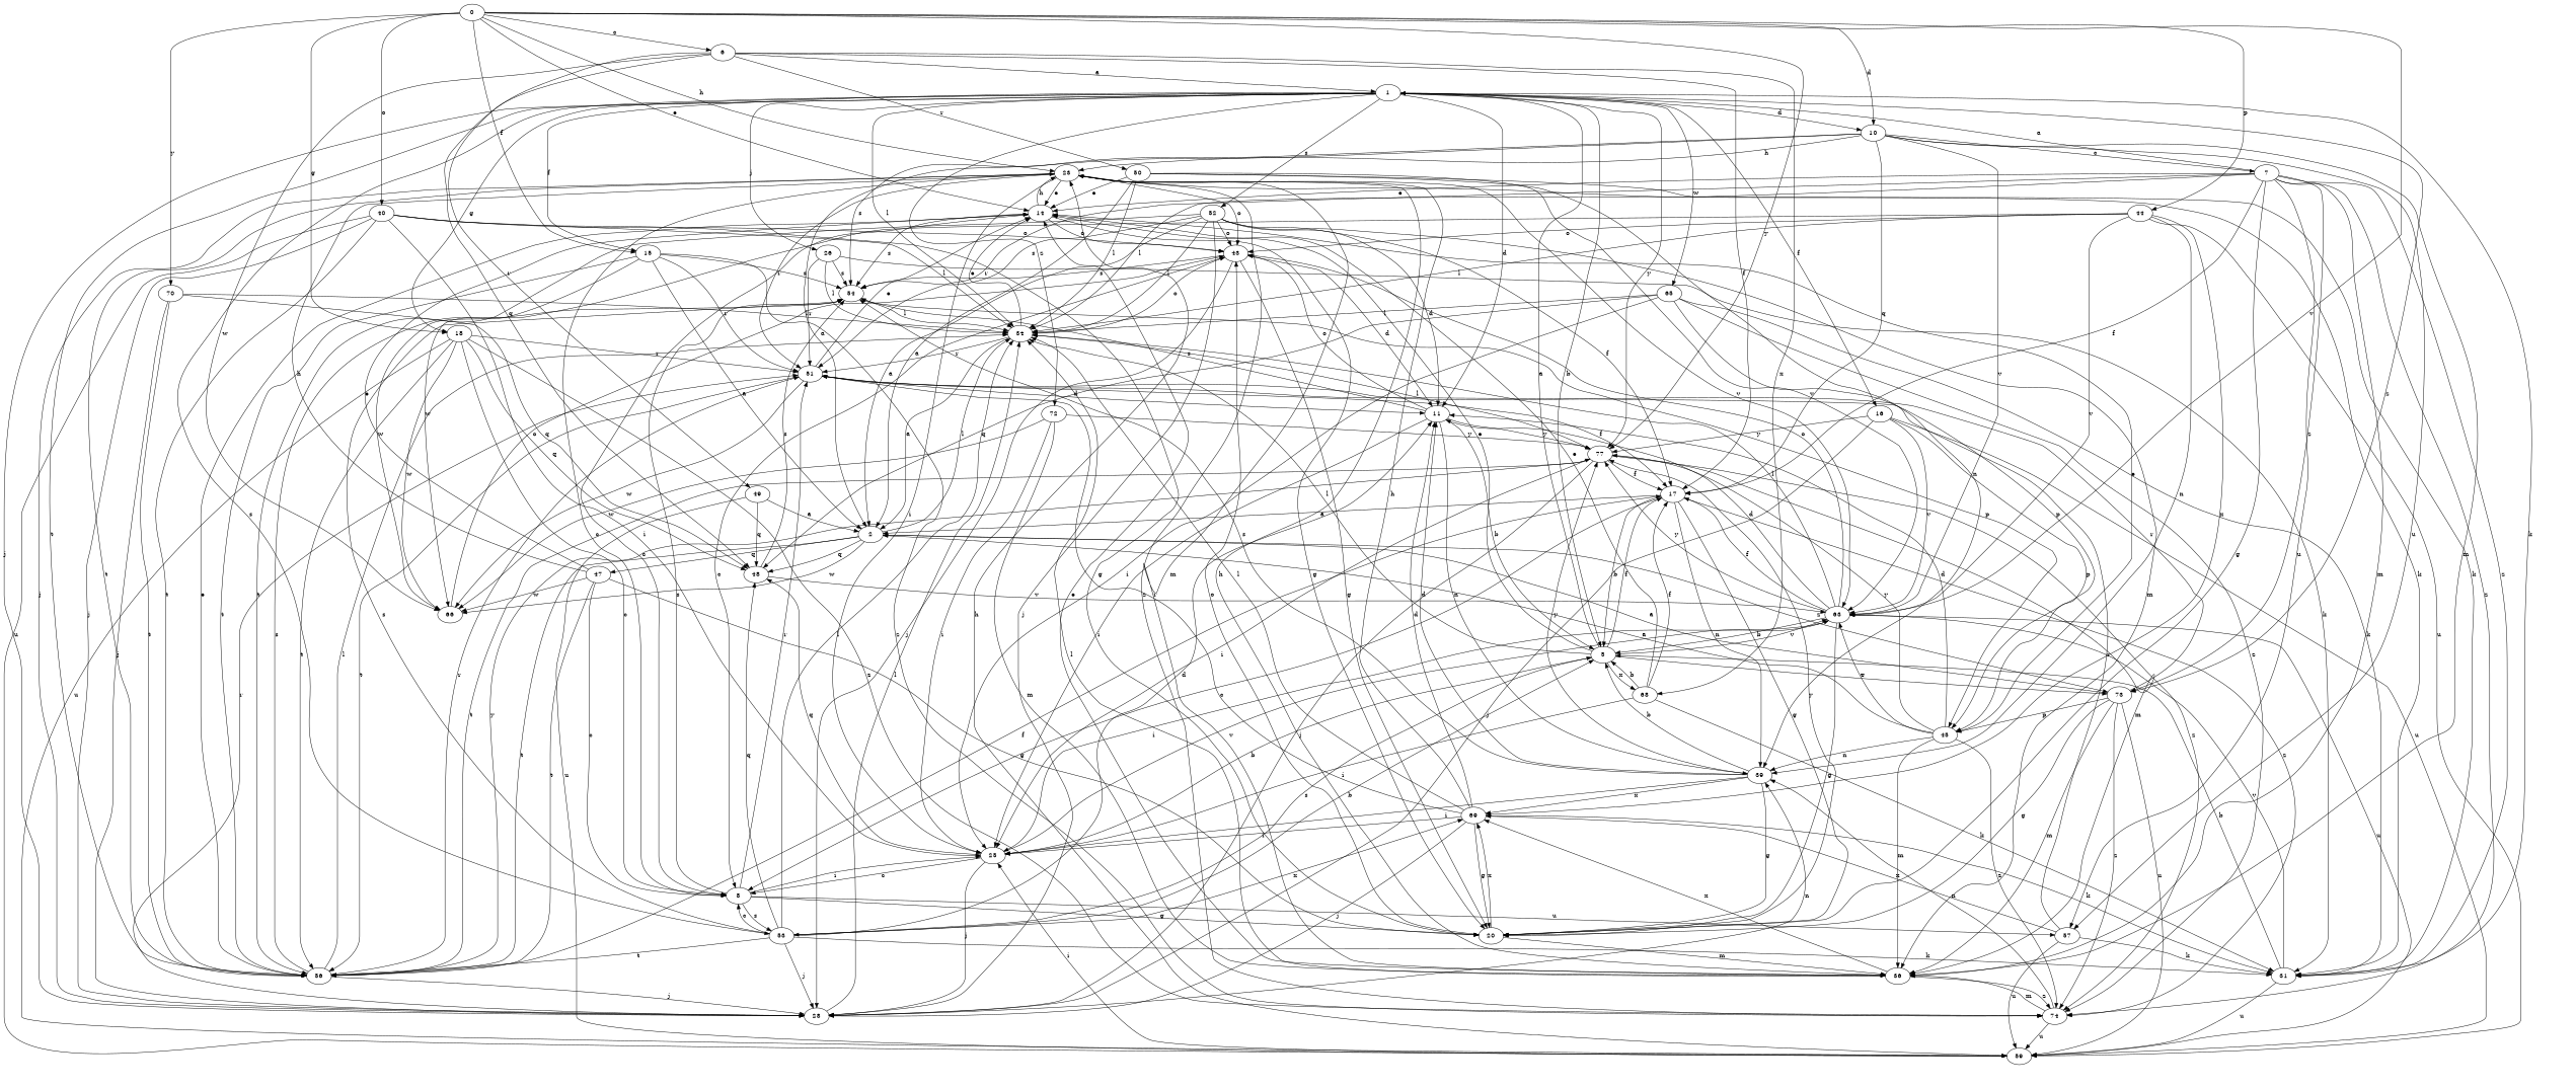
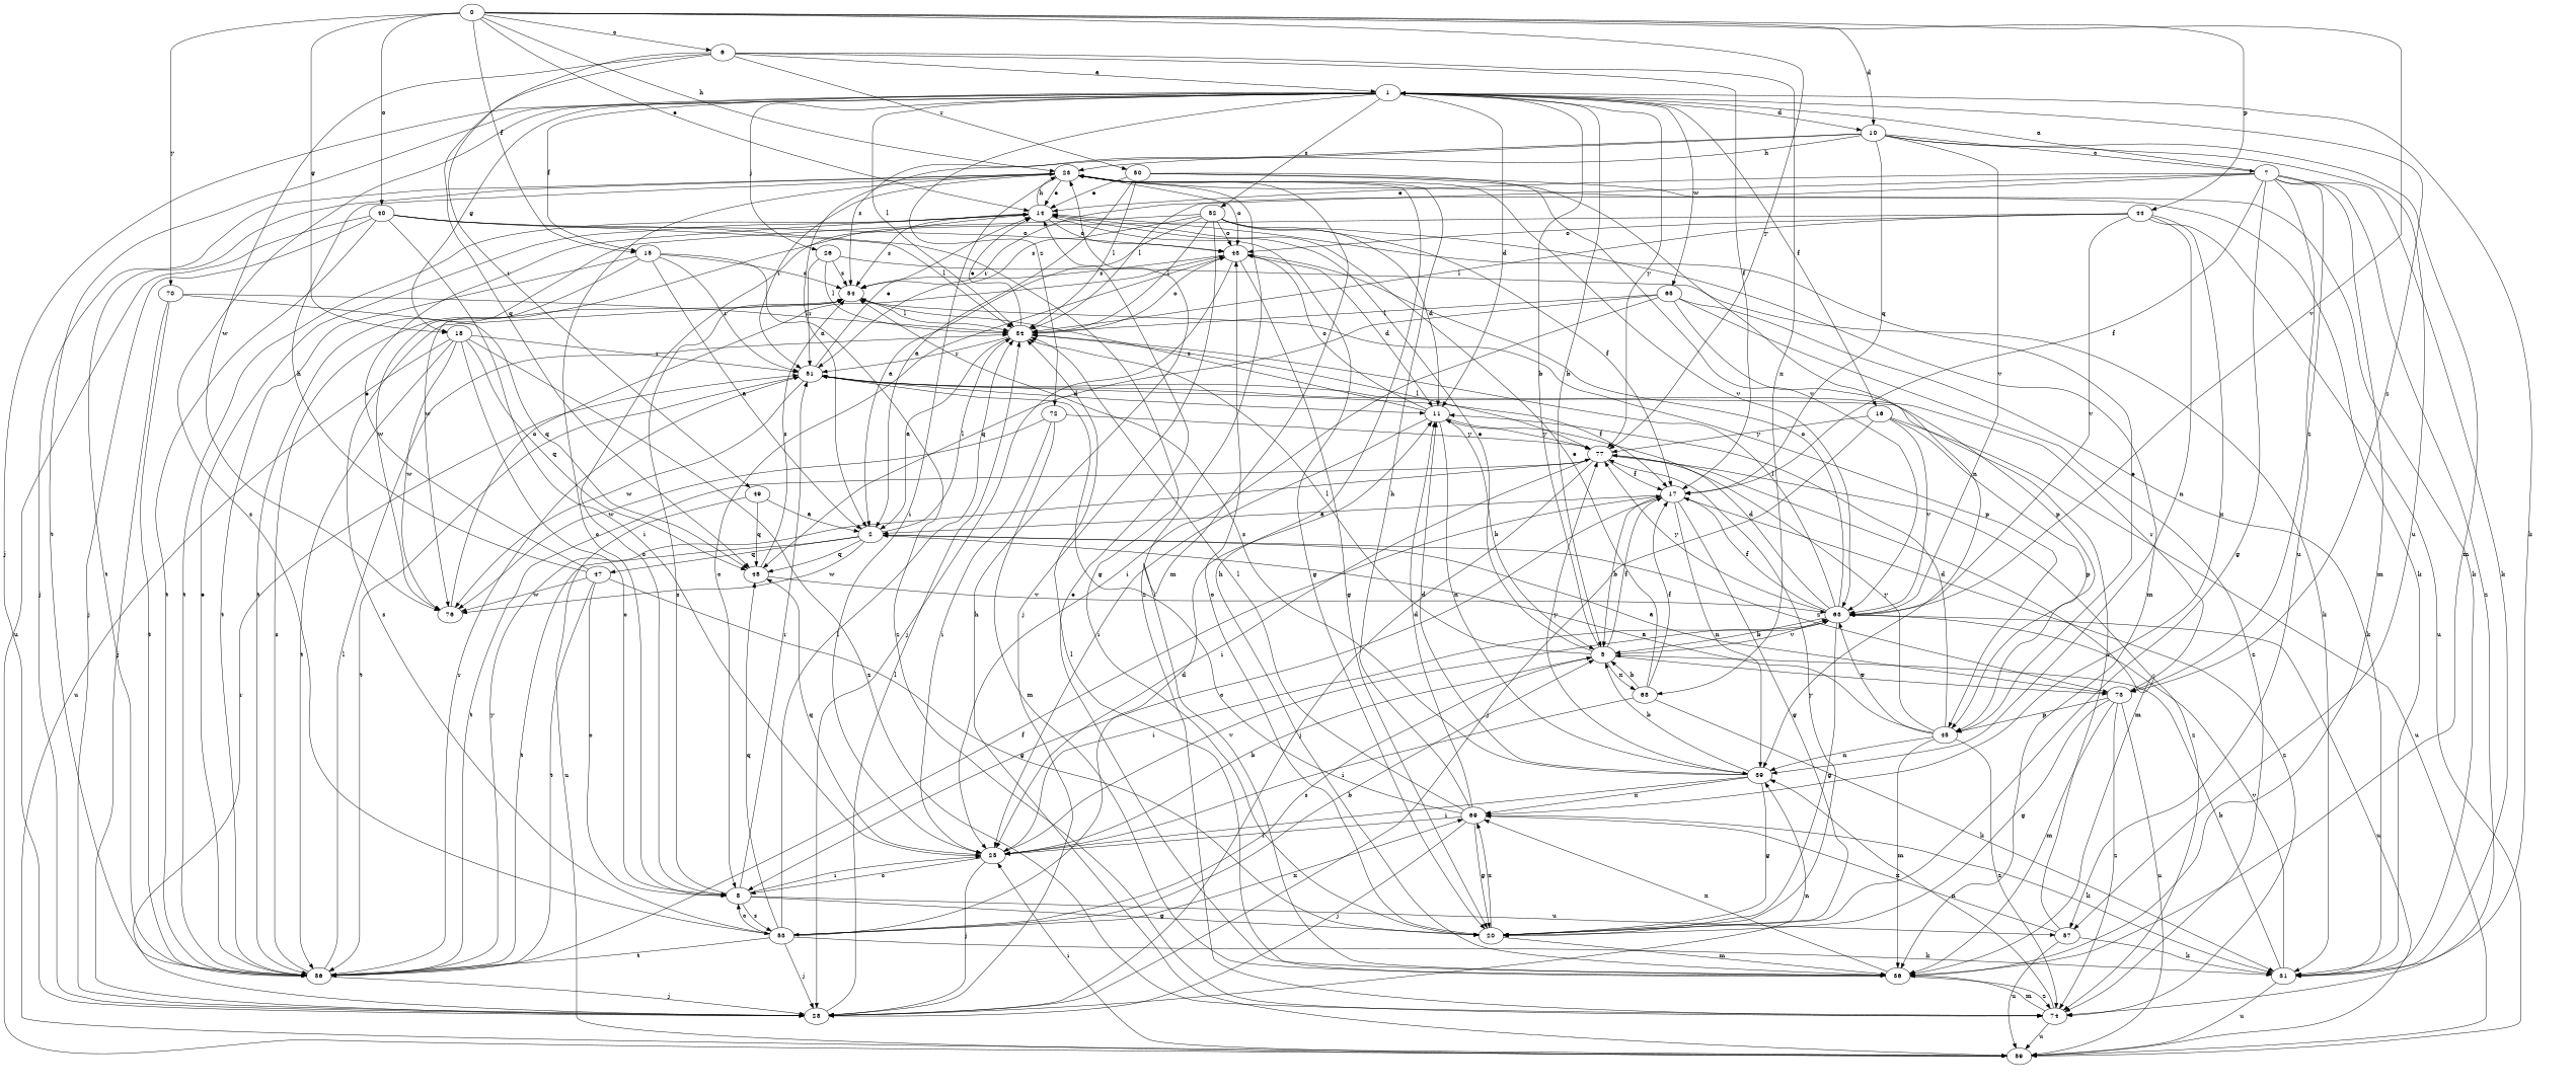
  strict digraph {
    0
    6
    10
    14
    15
    18
    23
    40
    44
    63
    70
    n12 [label=77]
    1
    48
-   66
+   66 [label=76]
    17
    68
    49
    50
    2
    7
    36
    57
    54
    56
    20
    8
    43
    51
    74
    59
    28
    31
    25
    34
    39
    69
    5
    11
    16
    26
    52
    53
    65
    72
    73
    45
    47
    0 -> 6 [label=c]
    0 -> 10 [label=d]
    0 -> 14 [label=e]
    0 -> 15 [label=f]
    0 -> 18 [label=g]
    0 -> 23 [label=h]
    0 -> 40 [label=o]
    0 -> 44 [label=p]
    0 -> 63 [label=v]
    0 -> 70 [label=y]
    0 -> n12 [label=y]
    6 -> 1 [label=a]
    6 -> 48 [label=q]
    6 -> 66 [label=w]
    6 -> 17 [label=f]
    6 -> 68 [label=x]
    6 -> 49 [label=r]
    6 -> 50 [label=r]
    10 -> 23 [label=h]
    10 -> 63 [label=v]
    10 -> 17 [label=q]
    10 -> 2 [label=a]
    10 -> 7 [label=c]
    10 -> 36 [label=m]
    10 -> 57 [label=u]
    10 -> 54 [label=s]
    14 -> 23 [label=h]
    14 -> 54 [label=s]
+   14 -> 56 [label=t]
    14 -> 20 [label=g]
    14 -> 8 [label=c]
    14 -> 43 [label=o]
    15 -> 66 [label=w]
    15 -> 2 [label=a]
    15 -> 54 [label=s]
    15 -> 56 [label=t]
    15 -> 51 [label=r]
    15 -> 74 [label=z]
    18 -> 48 [label=q]
    18 -> 66 [label=w]
    18 -> 56 [label=t]
    18 -> 8 [label=c]
    18 -> 51 [label=r]
    18 -> 74 [label=z]
    18 -> 59 [label=u]
    23 -> 14 [label=e]
    23 -> 63 [label=v]
    23 -> 36 [label=m]
    23 -> 56 [label=t]
    23 -> 8 [label=c]
    23 -> 43 [label=o]
    23 -> 51 [label=r]
    23 -> 74 [label=z]
    23 -> 28 [label=j]
    23 -> 31 [label=k]
    23 -> 25 [label=i]
    40 -> 56 [label=t]
    40 -> 20 [label=g]
    40 -> 43 [label=o]
    40 -> 59 [label=u]
    40 -> 28 [label=j]
    40 -> 25 [label=i]
    40 -> 34 [label=l]
    44 -> 63 [label=v]
    44 -> 66 [label=w]
    44 -> 43 [label=o]
    44 -> 59 [label=u]
    44 -> 34 [label=l]
    44 -> 39 [label=n]
    44 -> 69 [label=x]
    63 -> n12 [label=y]
    63 -> 17 [label=f]
    63 -> 20 [label=g]
    63 -> 43 [label=o]
    63 -> 59 [label=u]
    63 -> 25 [label=i]
    63 -> 34 [label=l]
    63 -> 5 [label=b]
    63 -> 11 [label=d]
    70 -> 48 [label=q]
    70 -> 56 [label=t]
    70 -> 28 [label=j]
    70 -> 34 [label=l]
    n12 -> 17 [label=f]
    n12 -> 36 [label=m]
    n12 -> 56 [label=t]
    n12 -> 74 [label=z]
    n12 -> 28 [label=j]
    n12 -> 25 [label=i]
    n12 -> 34 [label=l]
    1 -> 10 [label=d]
    1 -> 15 [label=f]
    1 -> 18 [label=g]
    1 -> n12 [label=y]
    1 -> 56 [label=t]
    1 -> 28 [label=j]
    1 -> 31 [label=k]
    1 -> 34 [label=l]
    1 -> 5 [label=b]
    1 -> 11 [label=d]
    1 -> 16 [label=f]
    1 -> 26 [label=j]
    1 -> 52 [label=s]
    1 -> 53 [label=s]
    1 -> 65 [label=w]
    1 -> 72 [label=z]
    1 -> 73 [label=z]
    48 -> 63 [label=v]
    48 -> 54 [label=s]
    66 -> 43 [label=o]
    17 -> 2 [label=a]
    17 -> 20 [label=g]
    17 -> 8 [label=c]
    17 -> 74 [label=z]
    17 -> 39 [label=n]
    17 -> 5 [label=b]
    68 -> 14 [label=e]
    68 -> 17 [label=f]
    68 -> 31 [label=k]
    68 -> 25 [label=i]
    68 -> 5 [label=b]
    49 -> 48 [label=q]
    49 -> 2 [label=a]
    49 -> 59 [label=u]
    50 -> 14 [label=e]
    50 -> 63 [label=v]
    50 -> 2 [label=a]
    50 -> 31 [label=k]
    50 -> 34 [label=l]
    50 -> 39 [label=n]
    2 -> 48 [label=q]
    2 -> 66 [label=w]
    2 -> 56 [label=t]
    2 -> 34 [label=l]
    2 -> 73 [label=z]
    2 -> 47 [label=q]
    7 -> 14 [label=e]
    7 -> 1 [label=a]
    7 -> 17 [label=f]
    7 -> 36 [label=m]
    7 -> 57 [label=u]
    7 -> 20 [label=g]
    7 -> 51 [label=r]
    7 -> 74 [label=z]
-   7 -> 31 [label=z]
+   7 -> 31 [label=k]
    7 -> 34 [label=l]
    7 -> 73 [label=z]
    36 -> 14 [label=e]
    36 -> 23 [label=h]
    36 -> 74 [label=z]
    36 -> 34 [label=l]
    36 -> 69 [label=x]
    57 -> 51 [label=r]
    57 -> 59 [label=u]
    57 -> 31 [label=k]
    57 -> 69 [label=x]
    54 -> 34 [label=l]
    54 -> 45 [label=p]
    56 -> 14 [label=e]
    56 -> n12 [label=y]
    56 -> 17 [label=f]
    56 -> 54 [label=s]
    56 -> 51 [label=r]
    56 -> 28 [label=j]
    56 -> 34 [label=l]
    20 -> n12 [label=y]
    20 -> 36 [label=m]
    20 -> 43 [label=o]
    20 -> 69 [label=x]
    8 -> 57 [label=u]
    8 -> 54 [label=s]
    8 -> 20 [label=g]
    8 -> 51 [label=r]
    8 -> 25 [label=i]
    8 -> 53 [label=s]
    43 -> 54 [label=s]
    43 -> 20 [label=g]
    43 -> 8 [label=c]
    43 -> 28 [label=j]
    43 -> 11 [label=d]
    51 -> 14 [label=e]
    51 -> 66 [label=w]
    51 -> 17 [label=f]
    51 -> 56 [label=t]
    51 -> 11 [label=d]
    74 -> 36 [label=m]
    74 -> 59 [label=u]
    74 -> 39 [label=n]
    59 -> 23 [label=h]
    59 -> 25 [label=i]
    28 -> 51 [label=r]
    28 -> 34 [label=l]
    28 -> 39 [label=n]
    31 -> 63 [label=v]
    31 -> 59 [label=u]
    31 -> 5 [label=b]
    25 -> 63 [label=v]
    25 -> 48 [label=q]
    25 -> 8 [label=c]
    25 -> 28 [label=j]
    25 -> 5 [label=b]
    34 -> 14 [label=e]
    34 -> 2 [label=a]
    34 -> 43 [label=o]
    34 -> 51 [label=r]
    39 -> n12 [label=y]
    39 -> 54 [label=s]
    39 -> 20 [label=g]
    39 -> 25 [label=i]
    39 -> 69 [label=x]
    39 -> 5 [label=b]
    39 -> 11 [label=d]
    69 -> 23 [label=h]
    69 -> 20 [label=g]
    69 -> 51 [label=r]
    69 -> 28 [label=j]
    69 -> 31 [label=k]
    69 -> 25 [label=i]
    69 -> 34 [label=l]
    69 -> 11 [label=d]
    5 -> 14 [label=e]
    5 -> 63 [label=v]
-   5 -> 1 [label=a]
+   5 -> 1 [label=b]
    5 -> 17 [label=f]
    5 -> 68 [label=x]
    5 -> 34 [label=l]
    5 -> 53 [label=s]
    5 -> 73 [label=z]
    11 -> n12 [label=y]
    11 -> 54 [label=s]
    11 -> 43 [label=o]
    11 -> 25 [label=i]
    11 -> 39 [label=n]
    11 -> 5 [label=b]
    16 -> 63 [label=v]
    16 -> n12 [label=y]
    16 -> 59 [label=u]
    16 -> 28 [label=j]
    16 -> 45 [label=p]
    26 -> 54 [label=s]
    26 -> 51 [label=r]
    26 -> 31 [label=k]
    26 -> 34 [label=l]
    52 -> 17 [label=f]
    52 -> 2 [label=a]
    52 -> 36 [label=m]
    52 -> 54 [label=s]
    52 -> 56 [label=t]
    52 -> 43 [label=o]
    52 -> 28 [label=j]
    52 -> 34 [label=l]
    52 -> 11 [label=d]
    53 -> 48 [label=q]
    53 -> 54 [label=s]
    53 -> 56 [label=t]
    53 -> 8 [label=c]
    53 -> 28 [label=j]
    53 -> 31 [label=k]
    53 -> 34 [label=l]
    53 -> 69 [label=x]
    53 -> 5 [label=b]
    53 -> 11 [label=d]
    65 -> 48 [label=q]
    65 -> 74 [label=z]
    65 -> 31 [label=k]
    65 -> 25 [label=i]
    65 -> 34 [label=l]
    65 -> 45 [label=p]
    72 -> n12 [label=y]
    72 -> 66 [label=w]
    72 -> 36 [label=m]
    72 -> 25 [label=i]
    73 -> 2 [label=a]
    73 -> 36 [label=m]
    73 -> 20 [label=g]
    73 -> 51 [label=r]
    73 -> 74 [label=z]
    73 -> 59 [label=u]
    73 -> 45 [label=p]
    45 -> 14 [label=e]
    45 -> 63 [label=v]
    45 -> n12 [label=y]
    45 -> 2 [label=a]
    45 -> 36 [label=m]
    45 -> 74 [label=z]
    45 -> 39 [label=n]
    45 -> 11 [label=d]
    47 -> 14 [label=e]
    47 -> 23 [label=h]
    47 -> 66 [label=w]
    47 -> 56 [label=t]
    47 -> 20 [label=g]
    47 -> 8 [label=c]
  }
